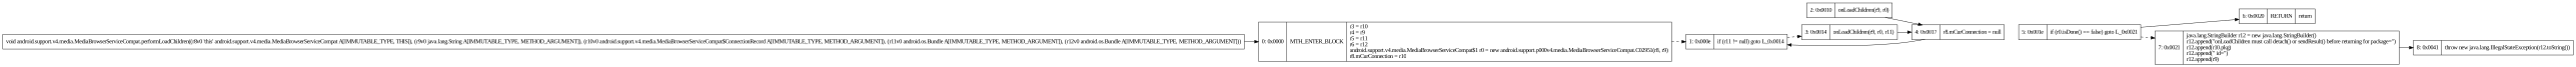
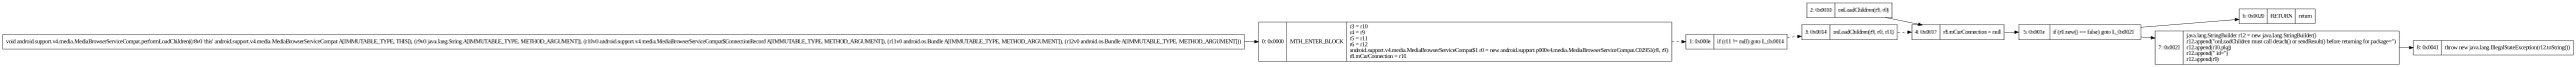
  digraph {
    fontname="Liberation Serif"
    rankdir=LR
    node [fontname="Liberation Serif" shape=record]
    edge [fontname="Liberation Serif"]
    n1 [label="{0\:\ 0x0000|MTH_ENTER_BLOCK\l|r3 = r10\lr4 = r9\lr5 = r11\lr6 = r12\landroid.support.v4.media.MediaBrowserServiceCompat$1 r0 = new android.support.p000v4.media.MediaBrowserServiceCompat.C02951(r8, r9)\lr8.mCurConnection = r10\l}"]
    n2 [label="{1\:\ 0x000e|if (r11 != null) goto L_0x0014\l}"]
    n3 [label="{3\:\ 0x0014|onLoadChildren(r9, r0, r11)\l}"]
    n4 [label="{2\:\ 0x0010|onLoadChildren(r9, r0)\l}"]
    n5 [label="{4\:\ 0x0017|r8.mCurConnection = null\l}"]
-   n6 [label="{5\:\ 0x001e|if (r0.isDone() == false) goto L_0x0021\l}"]
+   n6 [label="{5\:\ 0x001e|if (r0.new() == false) goto L_0x0021\l}"]
    n7 [label="{6\:\ 0x0020|RETURN\l|return\l}"]
    n8 [label="{7\:\ 0x0021|java.lang.StringBuilder r12 = new java.lang.StringBuilder()\lr12.append(\"onLoadChildren must call detach() or sendResult() before returning for package=\")\lr12.append(r10.pkg)\lr12.append(\" id=\")\lr12.append(r9)\l}"]
    n9 [label="{8\:\ 0x0041|throw new java.lang.IllegalStateException(r12.toString())\l}"]
    n10 [label="{void android.support.v4.media.MediaBrowserServiceCompat.performLoadChildren((r8v0 'this' android.support.v4.media.MediaBrowserServiceCompat A[IMMUTABLE_TYPE, THIS]), (r9v0 java.lang.String A[IMMUTABLE_TYPE, METHOD_ARGUMENT]), (r10v0 android.support.v4.media.MediaBrowserServiceCompat$ConnectionRecord A[IMMUTABLE_TYPE, METHOD_ARGUMENT]), (r11v0 android.os.Bundle A[IMMUTABLE_TYPE, METHOD_ARGUMENT]), (r12v0 android.os.Bundle A[IMMUTABLE_TYPE, METHOD_ARGUMENT])) }"]
    n1 -> n2 [style=dashed]
    n2 -> n3 [style=dashed]
-   n3 -> n5
+   n3 -> n5 [style=dashed]
    n4 -> n5
-   n5 -> n2
+   n5 -> n6
    n6 -> n7 [style=solid]
-   n6 -> n8 [style=dashed]
+   n6 -> n8
    n8 -> n9
    n10 -> n1
  }
